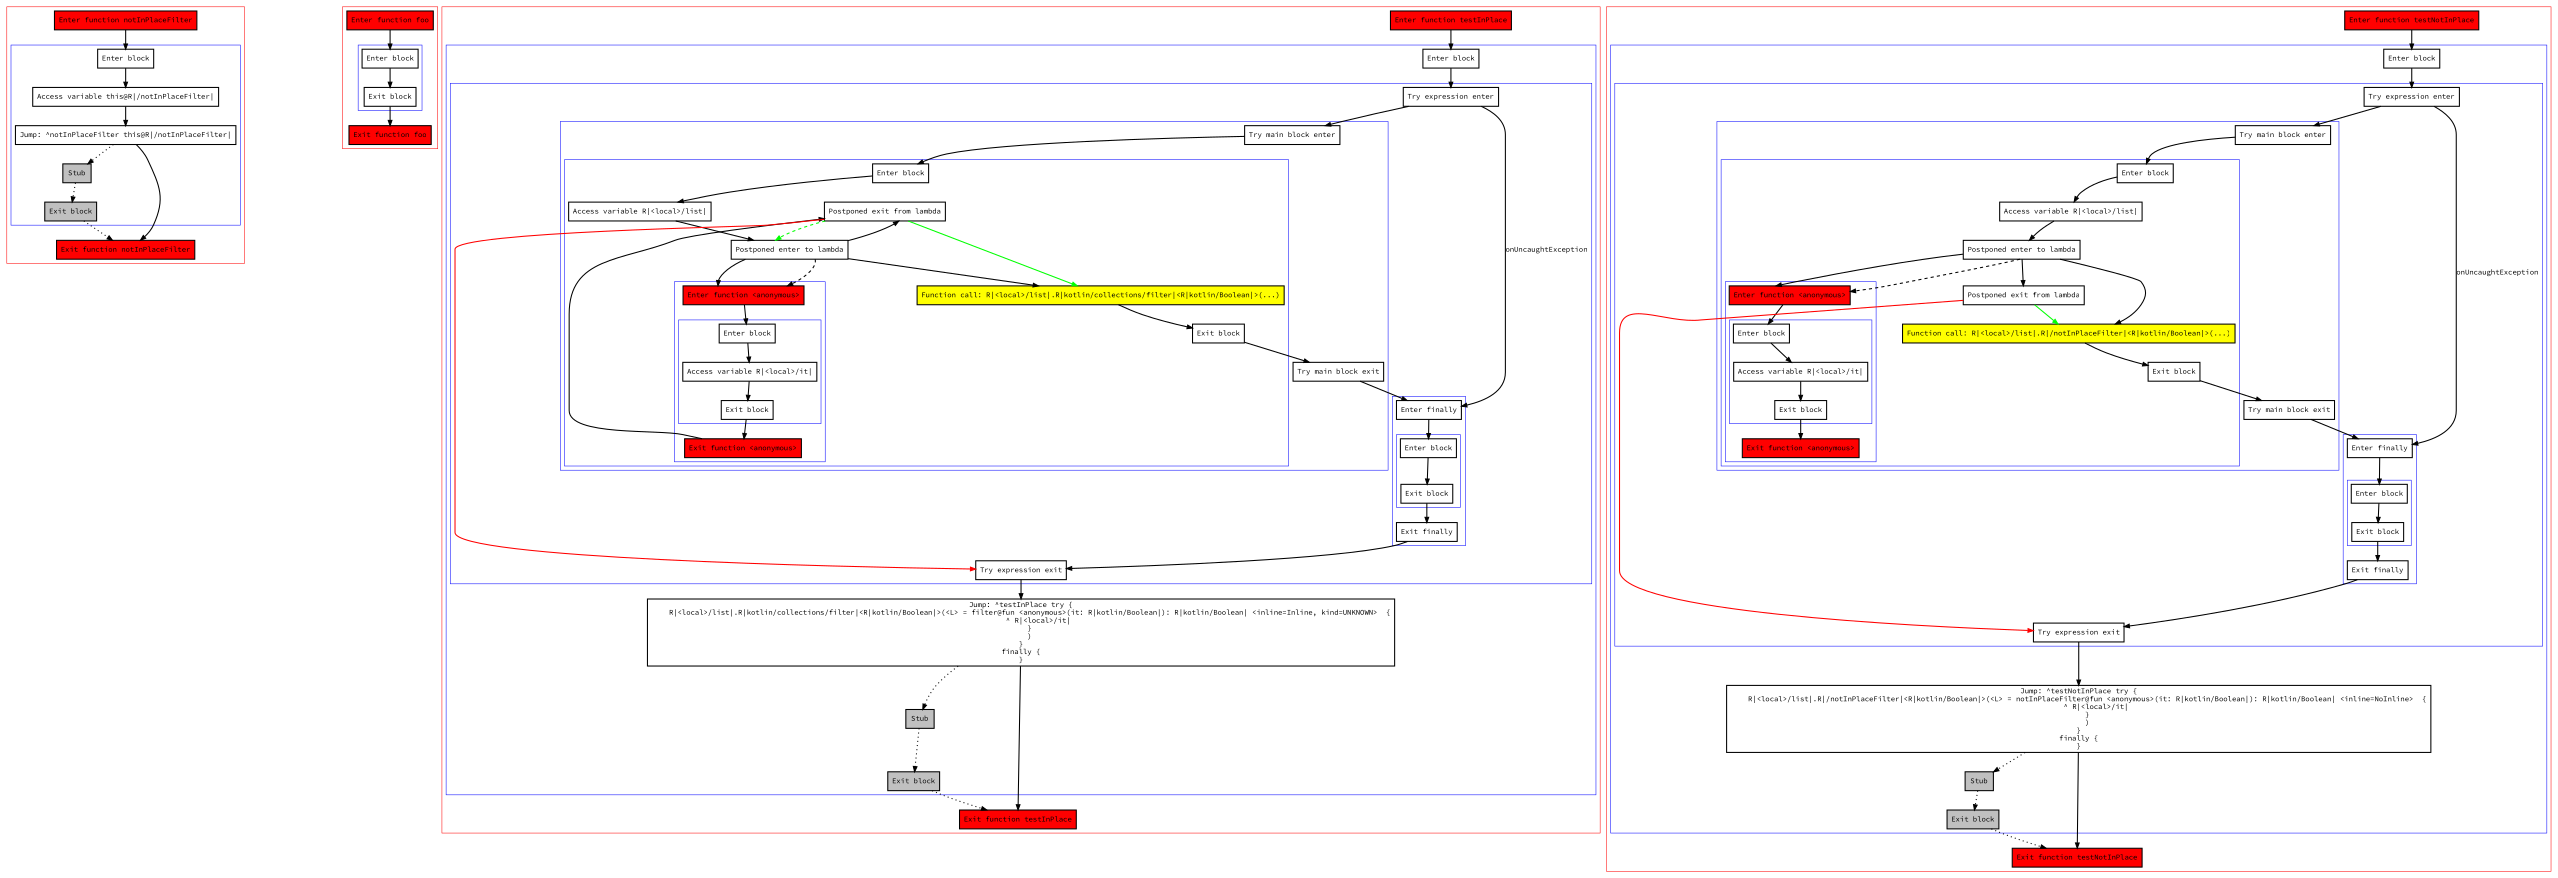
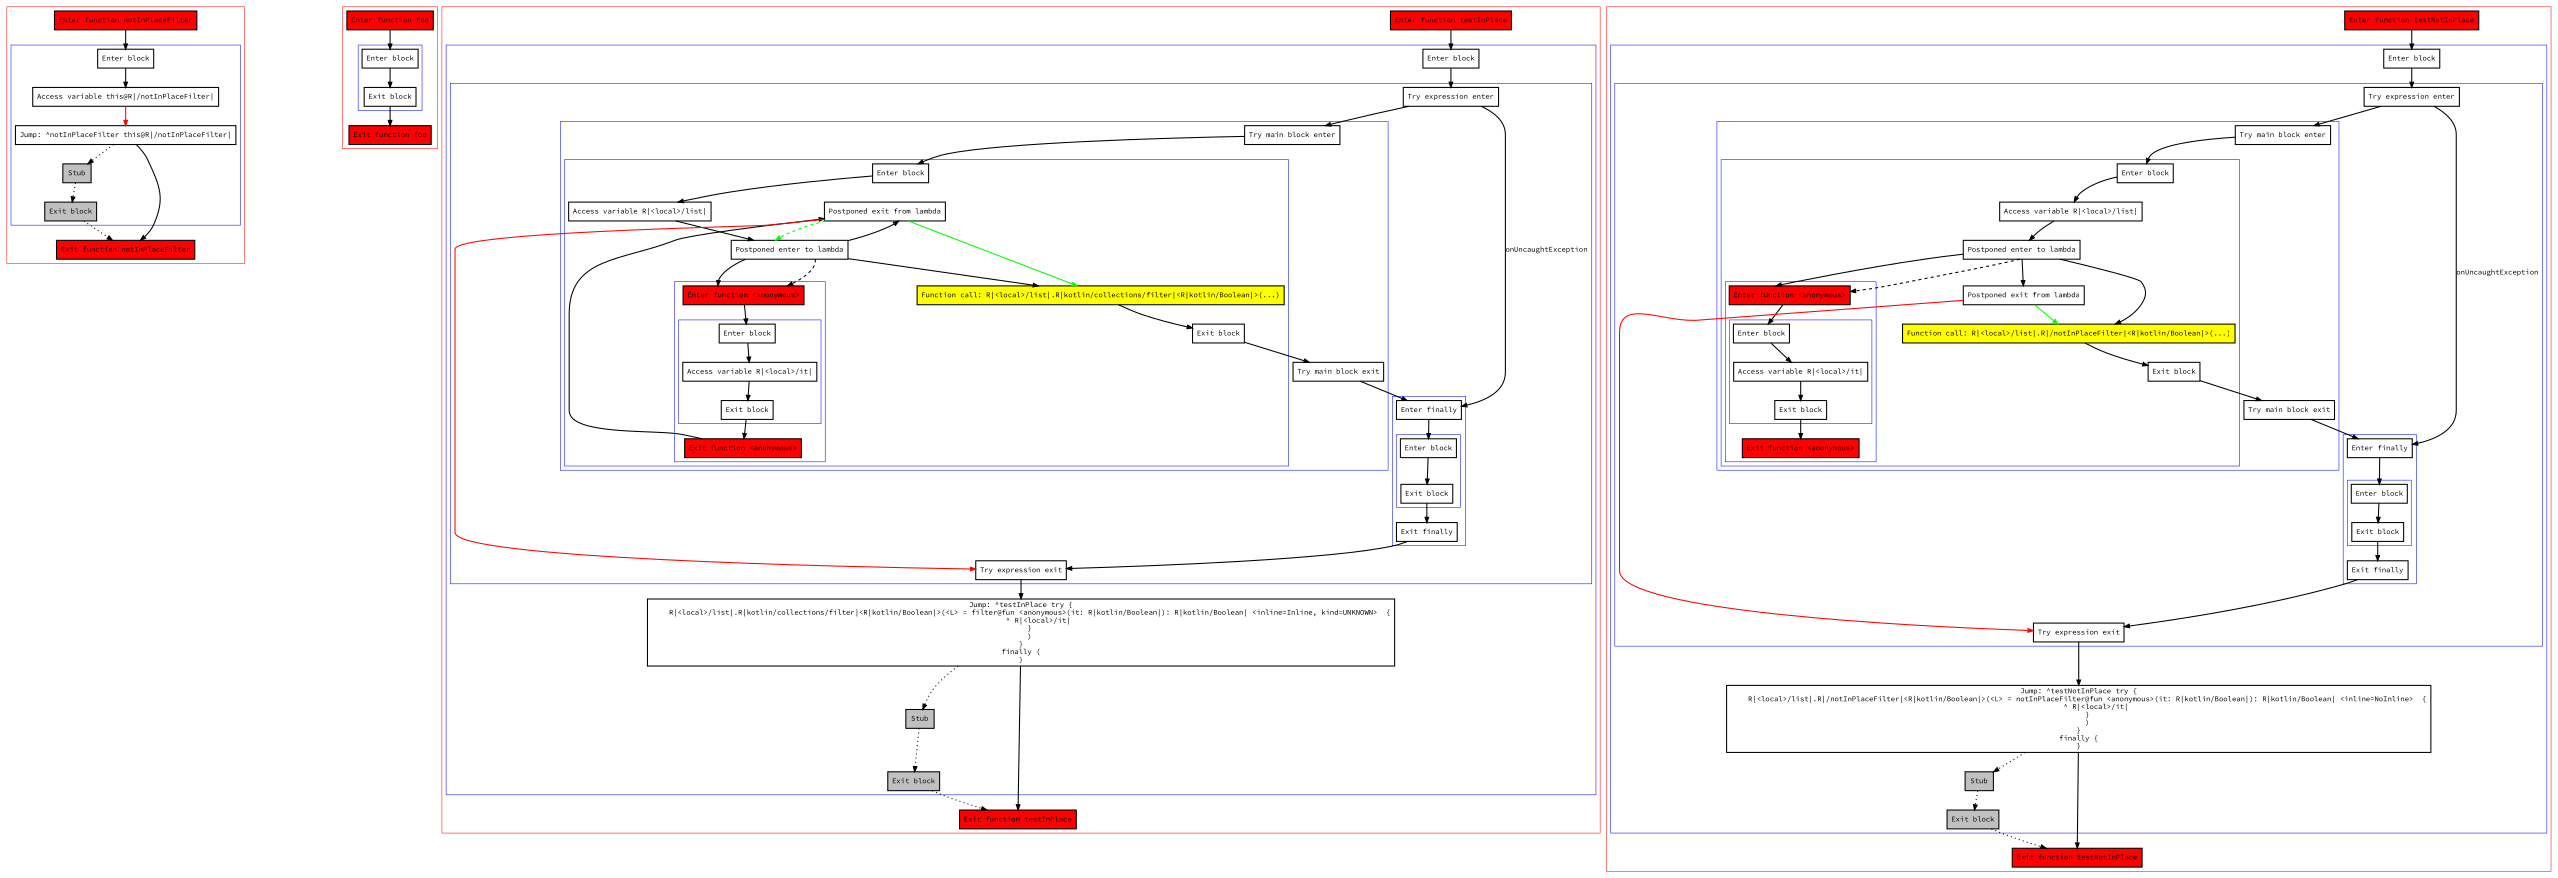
  digraph {
    nodesep=3
    fontname="Source Code Pro"
    node [penwidth=2 shape=box fontname="Source Code Pro"]
    edge [penwidth=2 fontname="Source Code Pro"]
    n1 [label="Enter block"]
    n2 [label="Access variable this@R|/notInPlaceFilter|"]
    n3 [label="Jump: ^notInPlaceFilter this@R|/notInPlaceFilter|"]
    n4 [fillcolor=gray label=Stub style=filled]
    n5 [fillcolor=gray label="Exit block" style=filled]
    n6 [fillcolor=red label="Enter function notInPlaceFilter" style=filled]
    n7 [fillcolor=red label="Exit function notInPlaceFilter" style=filled]
    n8 [label="Enter block"]
    n9 [label="Exit block"]
    n10 [fillcolor=red label="Enter function foo" style=filled]
    n11 [fillcolor=red label="Exit function foo" style=filled]
    n12 [label="Enter block"]
    n13 [label="Access variable R|<local>/it|"]
    n14 [label="Exit block"]
    n15 [fillcolor=red label="Enter function <anonymous>" style=filled]
    n16 [fillcolor=red label="Exit function <anonymous>" style=filled]
    n17 [label="Enter block"]
    n18 [label="Access variable R|<local>/list|"]
    n19 [label="Postponed enter to lambda"]
    n20 [label="Postponed exit from lambda"]
    n21 [fillcolor=yellow label="Function call: R|<local>/list|.R|kotlin/collections/filter|<R|kotlin/Boolean|>(...)" style=filled]
    n22 [label="Exit block"]
    n23 [label="Try main block enter"]
    n24 [label="Try main block exit"]
    n25 [label="Enter block"]
    n26 [label="Exit block"]
    n27 [label="Enter finally"]
    n28 [label="Exit finally"]
    n29 [label="Try expression enter"]
    n30 [label="Try expression exit"]
    n31 [label="Enter block"]
    n32 [label="Jump: ^testInPlace try {\n    R|<local>/list|.R|kotlin/collections/filter|<R|kotlin/Boolean|>(<L> = filter@fun <anonymous>(it: R|kotlin/Boolean|): R|kotlin/Boolean| <inline=Inline, kind=UNKNOWN>  {\n        ^ R|<local>/it|\n    }\n    )\n}\nfinally {\n}\n"]
    n33 [fillcolor=gray label=Stub style=filled]
    n34 [fillcolor=gray label="Exit block" style=filled]
    n35 [fillcolor=red label="Enter function testInPlace" style=filled]
    n36 [fillcolor=red label="Exit function testInPlace" style=filled]
    n37 [label="Enter block"]
    n38 [label="Access variable R|<local>/it|"]
    n39 [label="Exit block"]
    n40 [fillcolor=red label="Enter function <anonymous>" style=filled]
    n41 [fillcolor=red label="Exit function <anonymous>" style=filled]
    n42 [label="Enter block"]
    n43 [label="Access variable R|<local>/list|"]
    n44 [label="Postponed enter to lambda"]
    n45 [label="Postponed exit from lambda"]
    n46 [fillcolor=yellow label="Function call: R|<local>/list|.R|/notInPlaceFilter|<R|kotlin/Boolean|>(...)" style=filled]
    n47 [label="Exit block"]
    n48 [label="Try main block enter"]
    n49 [label="Try main block exit"]
    n50 [label="Enter block"]
    n51 [label="Exit block"]
    n52 [label="Enter finally"]
    n53 [label="Exit finally"]
    n54 [label="Try expression enter"]
    n55 [label="Try expression exit"]
    n56 [label="Enter block"]
    n57 [label="Jump: ^testNotInPlace try {\n    R|<local>/list|.R|/notInPlaceFilter|<R|kotlin/Boolean|>(<L> = notInPlaceFilter@fun <anonymous>(it: R|kotlin/Boolean|): R|kotlin/Boolean| <inline=NoInline>  {\n        ^ R|<local>/it|\n    }\n    )\n}\nfinally {\n}\n"]
    n58 [fillcolor=gray label=Stub style=filled]
    n59 [fillcolor=gray label="Exit block" style=filled]
    n60 [fillcolor=red label="Enter function testNotInPlace" style=filled]
    n61 [fillcolor=red label="Exit function testNotInPlace" style=filled]
    subgraph cluster_1 {
      color=red
      n6
      n7
      subgraph cluster_2 {
        color=blue
        n1
        n2
        n3
        n4
        n5
      }
    }
    subgraph cluster_3 {
      color=red
      n10
      n11
      subgraph cluster_4 {
        color=blue
        n8
        n9
      }
    }
    subgraph cluster_5 {
      color=red
      n35
      n36
      subgraph cluster_6 {
        color=blue
        n31
        n32
        n33
        n34
        subgraph cluster_7 {
          color=blue
          n29
          n30
          subgraph cluster_8 {
            color=blue
            n23
            n24
            subgraph cluster_9 {
              color=blue
              n17
              n18
              n19
              n20
              n21
              n22
              subgraph cluster_10 {
                color=blue
                n15
                n16
                subgraph cluster_11 {
                  color=blue
                  n12
                  n13
                  n14
                }
              }
            }
          }
          subgraph cluster_12 {
            color=blue
            n27
            n28
            subgraph cluster_13 {
              color=blue
              n25
              n26
            }
          }
        }
      }
    }
    subgraph cluster_14 {
      color=red
      n60
      n61
      subgraph cluster_15 {
        color=blue
        n56
        n57
        n58
        n59
        subgraph cluster_16 {
          color=blue
          n54
          n55
          subgraph cluster_17 {
            color=blue
            n48
            n49
            subgraph cluster_18 {
              color=blue
              n42
              n43
              n44
              n45
              n46
              n47
              subgraph cluster_19 {
                color=blue
                n40
                n41
                subgraph cluster_20 {
                  color=blue
                  n37
                  n38
                  n39
                }
              }
            }
          }
          subgraph cluster_21 {
            color=blue
            n52
            n53
            subgraph cluster_22 {
              color=blue
              n50
              n51
            }
          }
        }
      }
    }
    n1 -> n2
-   n2 -> n3
+   n2 -> n3 [color=red]
    n3 -> n4 [style=dotted]
    n3 -> n7
    n4 -> n5 [style=dotted]
    n5 -> n7 [style=dotted]
    n6 -> n1
    n8 -> n9
    n9 -> n11
    n10 -> n8
    n12 -> n13
    n13 -> n14
    n14 -> n16
    n15 -> n12
    n16 -> n20
    n17 -> n18
    n18 -> n19
    n19 -> n15
    n19 -> n15 [style=dashed]
    n19 -> n20
    n19 -> n21
    n20 -> n19 [color=green style=dashed]
    n20 -> n21 [color=green]
    n20 -> n30 [color=red]
    n21 -> n22
    n22 -> n24
    n23 -> n17
    n24 -> n27
    n25 -> n26
    n26 -> n28
    n27 -> n25
    n28 -> n30
    n29 -> n23
    n29 -> n27 [label=onUncaughtException]
    n30 -> n32
    n31 -> n29
    n32 -> n33 [style=dotted]
    n32 -> n36
    n33 -> n34 [style=dotted]
    n34 -> n36 [style=dotted]
    n35 -> n31
    n37 -> n38
    n38 -> n39
    n39 -> n41
    n40 -> n37
    n42 -> n43
    n43 -> n44
    n44 -> n40
    n44 -> n40 [style=dashed]
    n44 -> n45
    n44 -> n46
    n45 -> n46 [color=green]
    n45 -> n55 [color=red]
    n46 -> n47
    n47 -> n49
    n48 -> n42
    n49 -> n52
    n50 -> n51
    n51 -> n53
    n52 -> n50
    n53 -> n55
    n54 -> n48
    n54 -> n52 [label=onUncaughtException]
    n55 -> n57
    n56 -> n54
    n57 -> n58 [style=dotted]
    n57 -> n61
    n58 -> n59 [style=dotted]
    n59 -> n61 [style=dotted]
    n60 -> n56
  }
